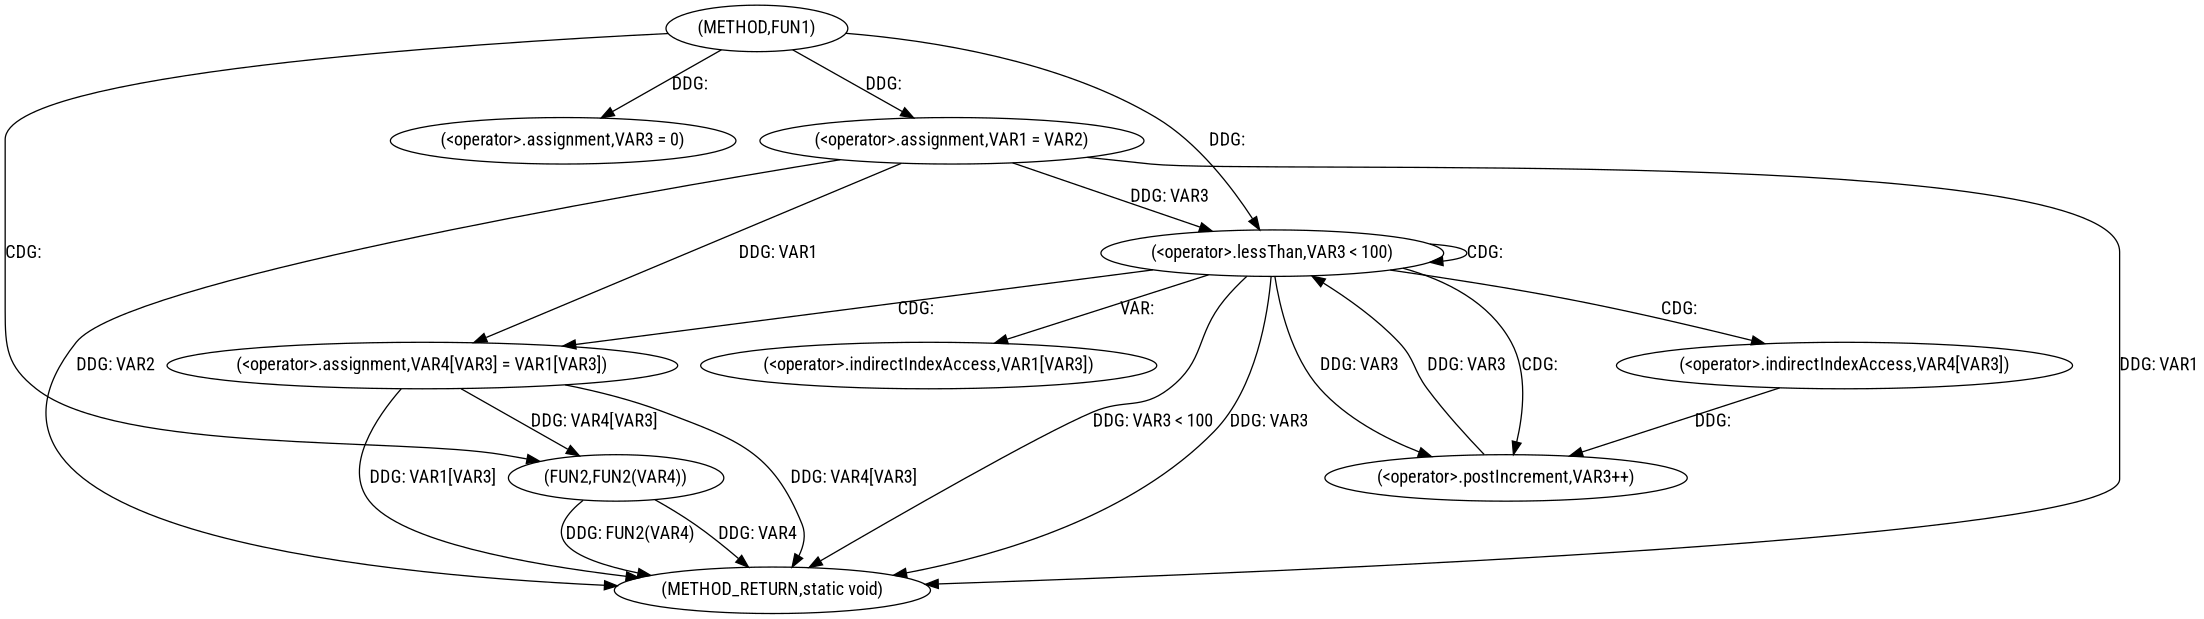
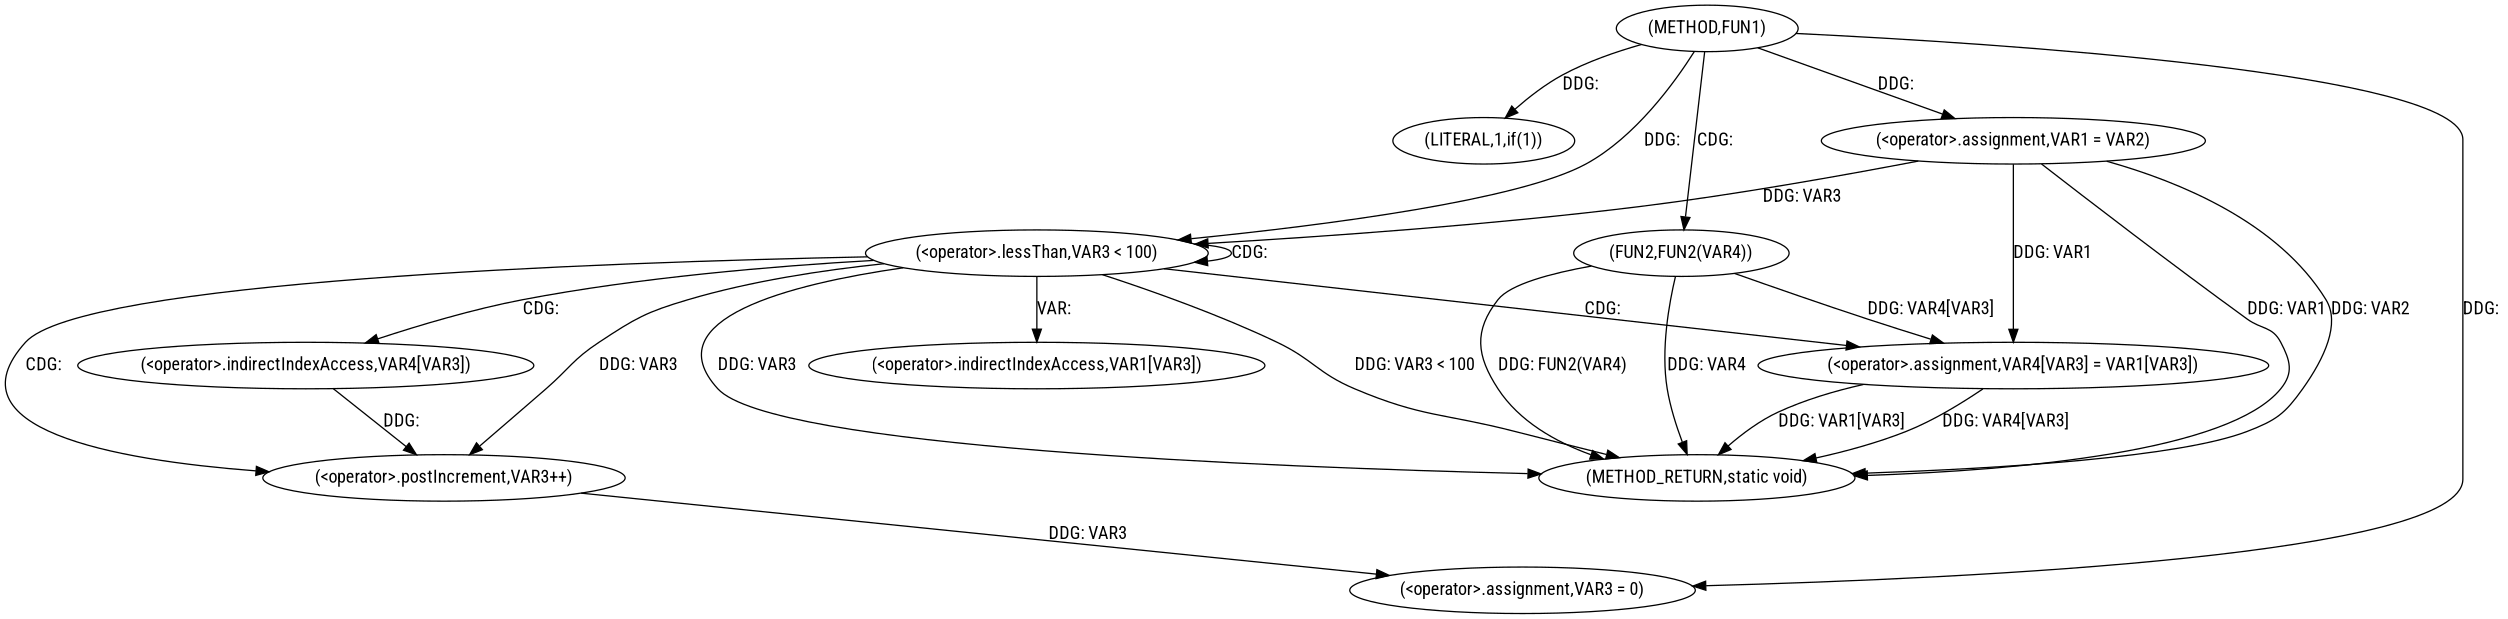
  digraph {
    fontname="Roboto Condensed"
    node [fontname="Roboto Condensed"]
    edge [fontname="Roboto Condensed"]
    n1 [label="(METHOD,FUN1)"]
+   n2 [label="(LITERAL,1,if(1))"]
    n3 [label="(<operator>.assignment,VAR1 = VAR2)"]
    n4 [label="(<operator>.assignment,VAR3 = 0)"]
    n5 [label="(<operator>.lessThan,VAR3 < 100)"]
    n6 [label="(FUN2,FUN2(VAR4))"]
    n7 [label="(METHOD_RETURN,static void)"]
    n8 [label="(<operator>.assignment,VAR4[VAR3] = VAR1[VAR3])"]
    n9 [label="(<operator>.postIncrement,VAR3++)"]
    n10 [label="(<operator>.indirectIndexAccess,VAR4[VAR3])"]
    n11 [label="(<operator>.indirectIndexAccess,VAR1[VAR3])"]
+   n1 -> n2 [label="DDG: "]
    n1 -> n3 [label="DDG: "]
    n1 -> n4 [label="DDG: "]
    n1 -> n5 [label="DDG: "]
    n1 -> n6 [label="CDG: "]
    n3 -> n5 [label="DDG: VAR3"]
    n3 -> n7 [label="DDG: VAR1"]
    n3 -> n7 [label="DDG: VAR2"]
    n3 -> n8 [label="DDG: VAR1"]
    n5 -> n5 [label="CDG: "]
    n5 -> n7 [label="DDG: VAR3 < 100"]
    n5 -> n7 [label="DDG: VAR3"]
    n5 -> n8 [label="CDG: "]
    n5 -> n9 [label="DDG: VAR3"]
    n5 -> n9 [label="CDG: "]
    n5 -> n10 [label="CDG: "]
    n5 -> n11 [label="VAR: "]
    n6 -> n7 [label="DDG: FUN2(VAR4)"]
    n6 -> n7 [label="DDG: VAR4"]
-   n8 -> n6 [label="DDG: VAR4[VAR3]"]
+   n6 -> n8 [label="DDG: VAR4[VAR3]"]
    n8 -> n7 [label="DDG: VAR1[VAR3]"]
    n8 -> n7 [label="DDG: VAR4[VAR3]"]
-   n9 -> n5 [label="DDG: VAR3"]
+   n9 -> n4 [label="DDG: VAR3"]
    n10 -> n9 [label="DDG: "]
  }
